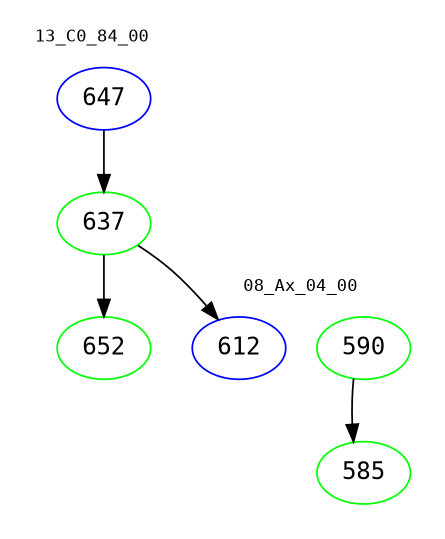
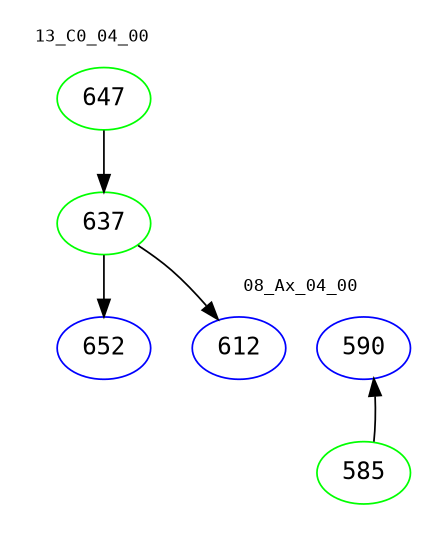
  digraph {
    fontname="DejaVu Sans Mono"
    node [color=blue fontname="DejaVu Sans Mono"]
    edge [color=black fontname="DejaVu Sans Mono"]
-   n1 [color=green label=590]
+   n1 [label=590]
    n2 [color=green label=585]
    n3 [label=612]
-   n4 [label=647]
+   n4 [color=green label=647]
    n5 [color=green label=637]
-   n6 [color=green label=652]
+   n6 [label=652]
    subgraph cluster_1 {
      color=white
      fontsize=10
      label="08_Ax_04_00"
      n1
      n2
      n3
    }
    subgraph cluster_2 {
      color=white
      fontsize=10
-     label="13_C0_84_00"
+     label="13_C0_04_00"
      n4
      n5
      n6
    }
-   n1 -> n2
+   n2 -> n1
    n4 -> n5
    n5 -> n3
    n5 -> n6
  }
